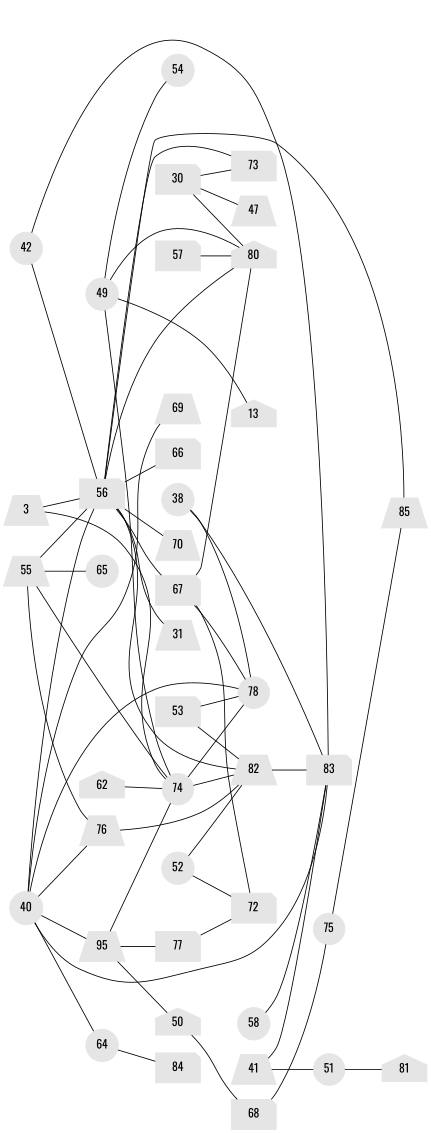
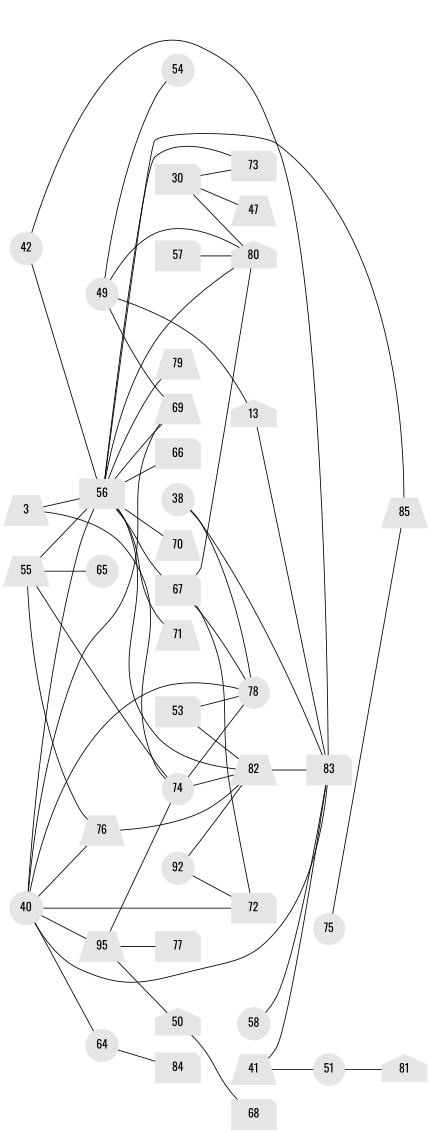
  graph {
    fontname=Oswald
    rankdir=LR
    node [color=gray90 fontname=Oswald shape=circle style=filled]
    edge [fontname=Oswald]
    56 [shape=note super="+21+46"]
    73 [shape=note]
    80 [shape=house super="+27"]
    69 [shape=trapezium super="+12"]
    82 [shape=trapezium super="+11+19+60"]
    66 [shape=note]
    67 [shape=note super="+48"]
    70 [shape=trapezium]
-   71 [shape=trapezium label=31]
+   71 [shape=trapezium]
+   79 [shape=trapezium]
    85 [shape=trapezium super="+26"]
    3 [shape=trapezium]
    74 [super="+34+43+61"]
    78 [super="+33"]
    30 [shape=note]
    47 [shape=trapezium]
    38
    83 [shape=note super="+59+22+8+25"]
    40 [super="+9+24"]
    n20 [label=95 shape=trapezium]
    64
    72 [shape=note super="+10+14+32+31+28"]
    76 [shape=trapezium]
    50 [shape=house]
    77 [shape=note]
    84 [shape=note]
    41 [shape=trapezium]
    51
    81 [shape=house]
    42 [super="+7+29"]
    68 [shape=note]
    49 [super="+36"]
    54
    n34 [label=13 shape=house]
    75
-   52 [super="+37"]
+   52 [super="+37" label=92]
    53 [shape=note]
    55 [shape=trapezium super="+35"]
    65
    57 [shape=note]
    58
-   62 [shape=house]
    56 -- 73
    56 -- 80
+   56 -- 69
    56 -- 82 [weight=3]
    56 -- 66
    56 -- 67
    56 -- 70
    56 -- 71
+   56 -- 79
    56 -- 85
    82 -- 83 [weight=2]
    67 -- 80
    67 -- 78
    67 -- 72
    3 -- 56
    3 -- 74
    74 -- 82
    74 -- 78 [weight=3]
    30 -- 73
    30 -- 80 [weight=2]
    30 -- 47
    38 -- 78
    38 -- 83
    40 -- 56
    40 -- 69
    40 -- 78 [weight=2]
    40 -- 83 [weight=2]
    40 -- n20
    40 -- 64
-   77 -- 72 [weight=3]
+   40 -- 72 [weight=3]
    40 -- 76
    n20 -- 74
    n20 -- 50
    n20 -- 77
    64 -- 84
    76 -- 82
    50 -- 68
    41 -- 83
    41 -- 51
    51 -- 81
    42 -- 56
    42 -- 83
-   68 -- 75
    49 -- 80
-   49 -- 74
+   49 -- 69
    49 -- 54
    49 -- n34
+   n34 -- 83
    75 -- 85
    52 -- 82
    52 -- 72
    53 -- 82
    53 -- 78
    55 -- 56 [weight=2]
    55 -- 74
    55 -- 76
    55 -- 65
    57 -- 80 [weight=2]
    58 -- 83
-   62 -- 74
  }
